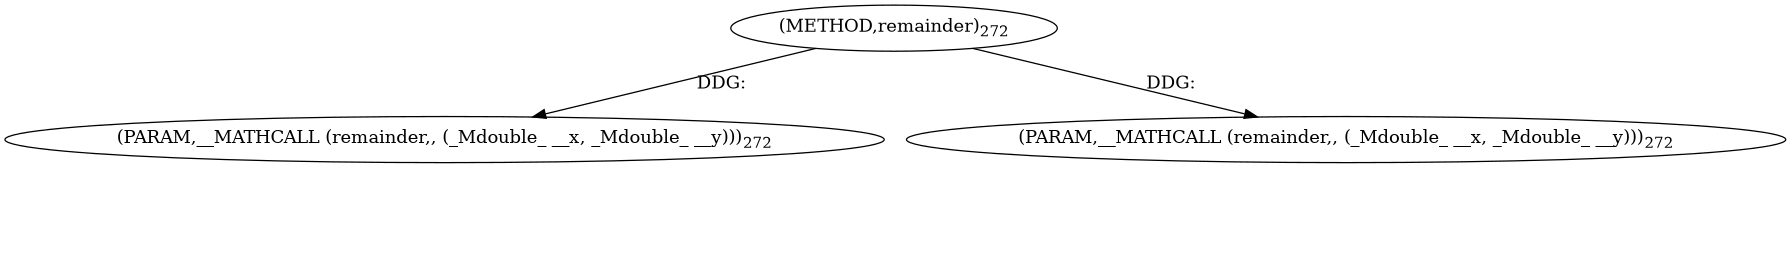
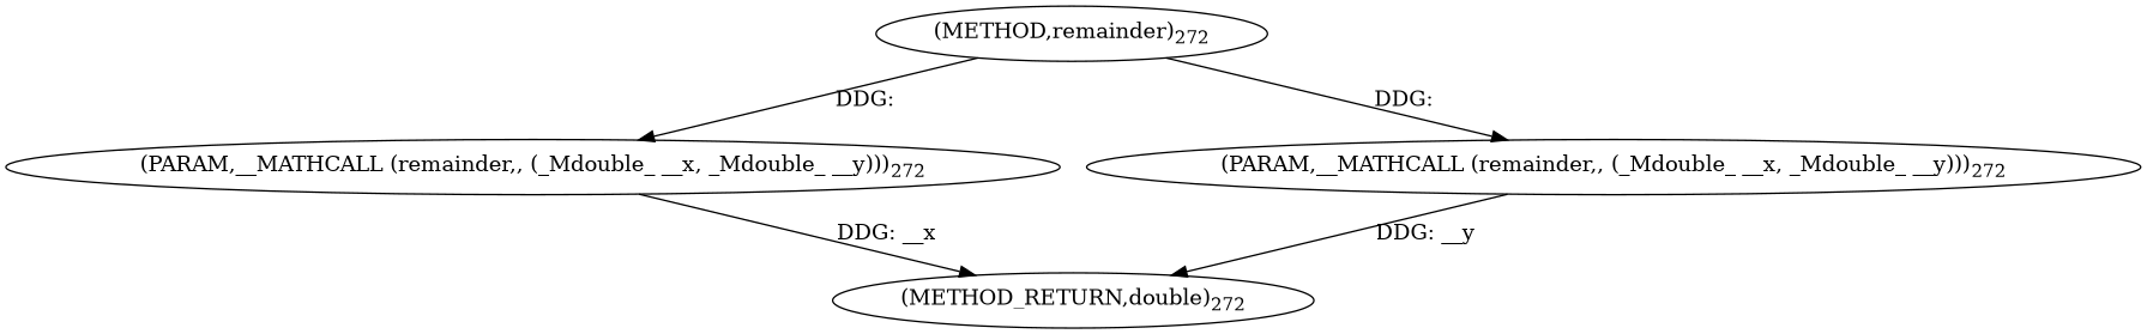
  digraph {
    n1 [label=<(METHOD,remainder)<SUB>272</SUB>>]
    n2 [label=<(PARAM,__MATHCALL (remainder,, (_Mdouble_ __x, _Mdouble_ __y)))<SUB>272</SUB>>]
    n3 [label=<(PARAM,__MATHCALL (remainder,, (_Mdouble_ __x, _Mdouble_ __y)))<SUB>272</SUB>>]
+   n4 [label=<(METHOD_RETURN,double)<SUB>272</SUB>>]
    n1 -> n2 [label="DDG: "]
    n1 -> n3 [label="DDG: "]
+   n2 -> n4 [label="DDG: __x"]
+   n3 -> n4 [label="DDG: __y"]
  }
